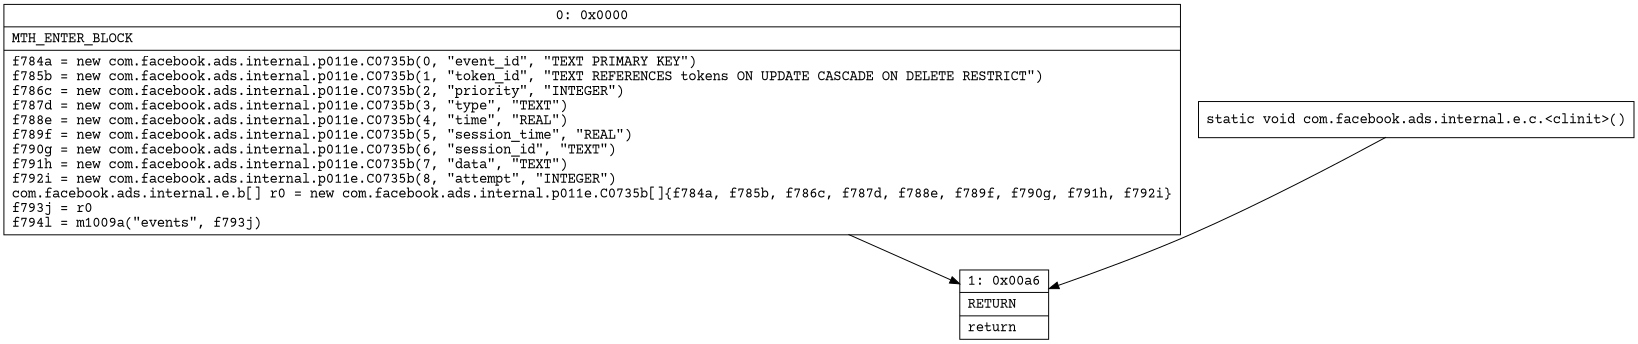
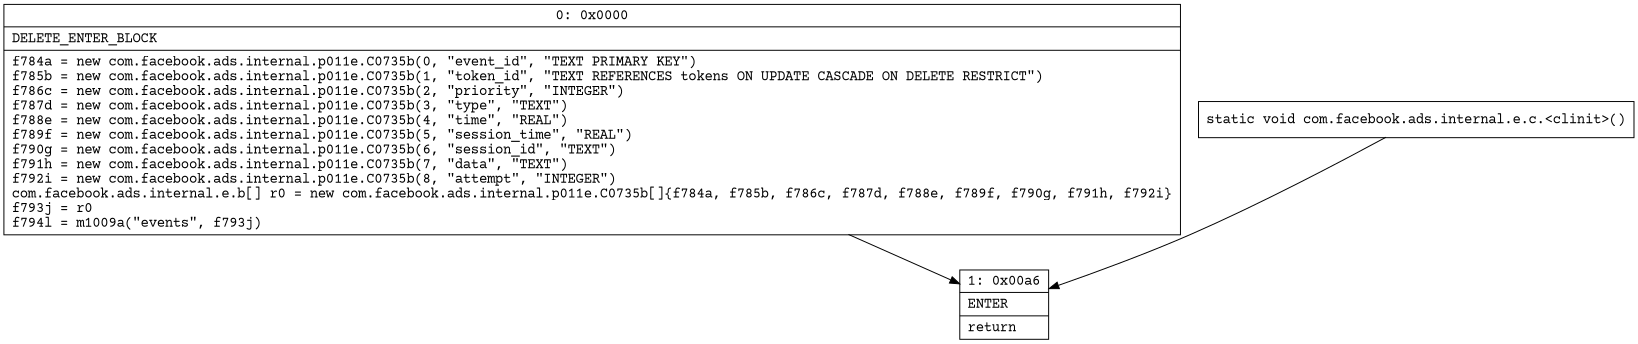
  digraph {
    fontname="Courier Prime"
    node [fontname="Courier Prime" shape=record]
    edge [fontname="Courier Prime"]
-   n1 [label="{0\:\ 0x0000|MTH_ENTER_BLOCK\l|f784a = new com.facebook.ads.internal.p011e.C0735b(0, \"event_id\", \"TEXT PRIMARY KEY\")\lf785b = new com.facebook.ads.internal.p011e.C0735b(1, \"token_id\", \"TEXT REFERENCES tokens ON UPDATE CASCADE ON DELETE RESTRICT\")\lf786c = new com.facebook.ads.internal.p011e.C0735b(2, \"priority\", \"INTEGER\")\lf787d = new com.facebook.ads.internal.p011e.C0735b(3, \"type\", \"TEXT\")\lf788e = new com.facebook.ads.internal.p011e.C0735b(4, \"time\", \"REAL\")\lf789f = new com.facebook.ads.internal.p011e.C0735b(5, \"session_time\", \"REAL\")\lf790g = new com.facebook.ads.internal.p011e.C0735b(6, \"session_id\", \"TEXT\")\lf791h = new com.facebook.ads.internal.p011e.C0735b(7, \"data\", \"TEXT\")\lf792i = new com.facebook.ads.internal.p011e.C0735b(8, \"attempt\", \"INTEGER\")\lcom.facebook.ads.internal.e.b[] r0 = new com.facebook.ads.internal.p011e.C0735b[]\{f784a, f785b, f786c, f787d, f788e, f789f, f790g, f791h, f792i\}\lf793j = r0\lf794l = m1009a(\"events\", f793j)\l}"]
-   n2 [label="{1\:\ 0x00a6|RETURN\l|return\l}"]
+   n1 [label="{0\:\ 0x0000|DELETE_ENTER_BLOCK\l|f784a = new com.facebook.ads.internal.p011e.C0735b(0, \"event_id\", \"TEXT PRIMARY KEY\")\lf785b = new com.facebook.ads.internal.p011e.C0735b(1, \"token_id\", \"TEXT REFERENCES tokens ON UPDATE CASCADE ON DELETE RESTRICT\")\lf786c = new com.facebook.ads.internal.p011e.C0735b(2, \"priority\", \"INTEGER\")\lf787d = new com.facebook.ads.internal.p011e.C0735b(3, \"type\", \"TEXT\")\lf788e = new com.facebook.ads.internal.p011e.C0735b(4, \"time\", \"REAL\")\lf789f = new com.facebook.ads.internal.p011e.C0735b(5, \"session_time\", \"REAL\")\lf790g = new com.facebook.ads.internal.p011e.C0735b(6, \"session_id\", \"TEXT\")\lf791h = new com.facebook.ads.internal.p011e.C0735b(7, \"data\", \"TEXT\")\lf792i = new com.facebook.ads.internal.p011e.C0735b(8, \"attempt\", \"INTEGER\")\lcom.facebook.ads.internal.e.b[] r0 = new com.facebook.ads.internal.p011e.C0735b[]\{f784a, f785b, f786c, f787d, f788e, f789f, f790g, f791h, f792i\}\lf793j = r0\lf794l = m1009a(\"events\", f793j)\l}"]
+   n2 [label="{1\:\ 0x00a6|ENTER\l|return\l}"]
    n3 [label="{static void com.facebook.ads.internal.e.c.\<clinit\>() }"]
    n1 -> n2
    n3 -> n2
  }
